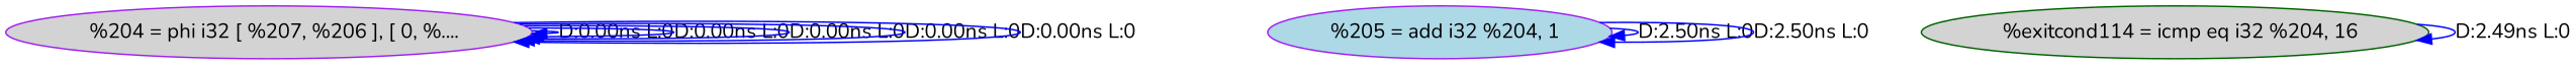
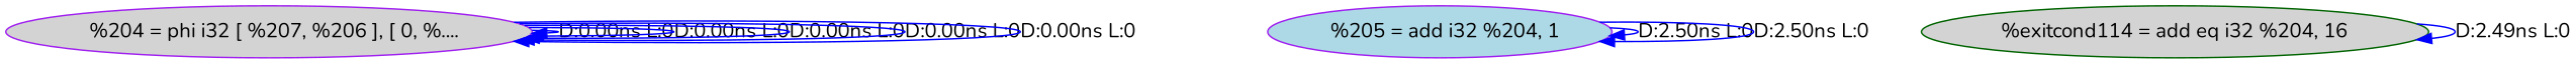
  digraph {
    fontname=Nunito
    node [style=filled fillcolor=lightgrey color=purple fontname=Nunito]
    edge [color=blue fontname=Nunito]
    n1 [label="  %204 = phi i32 [ %207, %206 ], [ 0, %...."]
    n2 [label="  %205 = add i32 %204, 1" fillcolor=lightblue]
-   n3 [label="  %exitcond114 = icmp eq i32 %204, 16" color=darkgreen]
+   n3 [label="%exitcond114 = add eq i32 %204, 16" color=darkgreen]
    n1 -> n1 [label="D:0.00ns L:0"]
    n1 -> n1 [label="D:0.00ns L:0"]
    n1 -> n1 [label="D:0.00ns L:0"]
    n1 -> n1 [label="D:0.00ns L:0"]
    n1 -> n1 [label="D:0.00ns L:0"]
    n2 -> n2 [label="D:2.50ns L:0"]
    n2 -> n2 [label="D:2.50ns L:0"]
    n3 -> n3 [label="D:2.49ns L:0"]
  }
